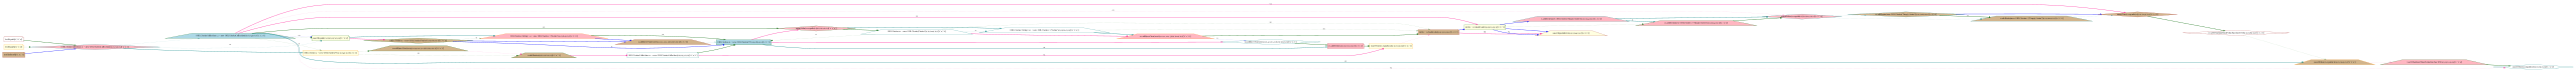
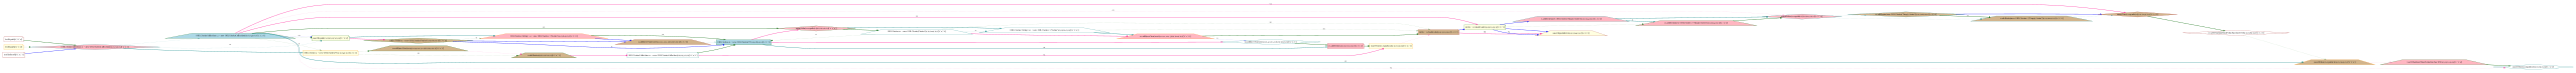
  digraph {
    fontname="Playfair Display"
    rankdir=LR
    node [color=darkgreen fillcolor=lightpink fontname="Playfair Display" shape=trapezium style=filled]
    edge [arrowhead=onormal color=darkgreen fontname="Playfair Display" style=bold]
    n1 [fillcolor=lightyellow label="assertEquals(c1,c2)@@@5@@@['1', '1', '0']" shape=note]
    n2 [color=darkorange label="OHLCSeries<String> s1 = new OHLCSeries<>(\"Series\")@@@6@@@['0', '1', '0']"]
    n3 [fillcolor=tan label="OHLCSeries s1 = new OHLCSeries(\"Series\")@@@6@@@['1', '0', '0']" shape=diamond]
    n4 [fillcolor=lightblue label="OHLCSeries s2 = new OHLCSeries(\"S\")@@@8@@@['1', '1', '1']" shape=note]
    n5 [color=brown fillcolor=tan label="s1.add(new Year(2006),1.0,1.1,1.2,1.3)@@@7@@@['1', '1', '0']"]
    n6 [color=darkorange fillcolor=lightyellow label="OHLCSeries s1 = new OHLCSeries(\"S\")@@@4@@@['0', '0', '1']" shape=note]
    n7 [fillcolor=tan label="s1.add(new Year(2009),1.0,4.0,0.5,2.0)@@@5@@@['0', '0', '1']"]
    n8 [fillcolor=tan label="c1.addSeries(s1)@@@6@@@['0', '0', '1']"]
    n9 [color=teal fillcolor=white label="OHLCSeriesCollection c2 = new OHLCSeriesCollection()@@@7@@@['0', '0', '1']" shape=note]
    n10 [color=teal fillcolor=white label="OHLCSeries<String> s2 = new OHLCSeries<>(\"Series\")@@@10@@@['0', '1', '0']"]
    n11 [color=brown fillcolor=tan label="int h1 = c1.hashCode()@@@12@@@['1', '1', '1']" shape=note]
    n12 [color=darkorange label="s2.add(new Year(2006),1.0,1.1,1.2,1.3)@@@11@@@['1', '1', '0']"]
    n13 [fillcolor=lightyellow label="int h2 = c2.hashCode()@@@13@@@['1', '1', '1']" shape=note]
    n14 [color=brown fillcolor=lightyellow label="assertEquals(h1,h2)@@@14@@@['0', '0', '1']"]
    n15 [color=teal fillcolor=white label="s2.add(new Year(2009),1.0,4.0,0.5,2.0)@@@9@@@['0', '0', '1']" shape=diamond]
    n16 [label="assertFalse(c1.equals(c2))@@@9@@@['1', '1', '0']" shape=diamond]
    n17 [color=brown label="c2.addSeries(s2)@@@10@@@['0', '0', '1']" shape=note]
    n18 [color=teal fillcolor=white label="OHLCSeries s2 = new OHLCSeries(\"Series\")@@@10@@@['1', '0', '0']"]
    n19 [color=darkorange fillcolor=lightyellow label="assertTrue(c1.equals(c2))@@@11@@@['0', '0', '1']" shape=note]
    n20 [label="c1.addSeries(new OHLCSeries<>(\"Empty Series\"))@@@14@@@['0', '1', '0']"]
    n21 [color=teal label="c1.addSeries(new OHLCSeries(\"Empty Series\"))@@@14@@@['1', '0', '0']"]
    n22 [color=darkorange fillcolor=tan label="assertFalse(c1.equals(c2))@@@19@@@['1', '1', '0']"]
    n23 [label="c2.setXPosition(TimePeriodAnchor.END)@@@20@@@['1', '1', '0']"]
    n24 [color=teal fillcolor=white label="assertTrue(c1.equals(c2))@@@21@@@['1', '1', '0']" shape=diamond]
    n25 [color=brown fillcolor=white label="c1.setXPosition(TimePeriodAnchor.END)@@@18@@@['1', '1', '0']" shape=diamond]
    n26 [color=brown fillcolor=tan label="assertTrue(c1.equals(c2))@@@17@@@['1', '1', '0']" shape=diamond]
    n27 [color=brown fillcolor=white label="testEquals['1', '0', '0']" shape=note]
    n28 [color=teal label="OHLCSeriesCollection c1 = new OHLCSeriesCollection()@@@3@@@['1', '1', '1']" shape=diamond]
    n29 [fillcolor=lightblue label="OHLCSeriesCollection c2 = new OHLCSeriesCollection()@@@4@@@['1', '1', '0']"]
    n30 [color=teal label="assertFalse(c1.equals(c2))@@@15@@@['1', '1', '0']" shape=diamond]
    n31 [color=teal fillcolor=tan label="c2.addSeries(new OHLCSeries(\"Empty Series\"))@@@16@@@['1', '0', '0']" shape=diamond]
    n32 [color=teal fillcolor=tan label="c2.addSeries(new OHLCSeries<>(\"Empty Series\"))@@@16@@@['0', '1', '0']"]
    n33 [color=darkorange fillcolor=lightyellow label="testEquals['0', '1', '0']" shape=note]
-   n34 [color=brown fillcolor=tan label="testHashcode['0', '0', '1']" shape=note]
+   n34 [color=brown fillcolor=white label="testHashcode['0', '0', '1']" shape=note]
    n1 -> n2 [arrowhead=dot color=teal]
    n1 -> n3 [arrowhead=dot color=deeppink]
    n2 -> n4 [label=s1]
    n2 -> n5 [arrowhead=dot color=blue]
    n3 -> n2 [label=0 style=dotted]
    n3 -> n4 [arrowhead=dot color=blue label=s1]
    n3 -> n5 [color=blue]
    n4 -> n15 [color=deeppink]
    n4 -> n16 [color=deeppink]
    n4 -> n17 [color=teal label=s2]
    n5 -> n4 [color=teal style=dotted]
    n6 -> n7 [arrowhead=dot style=dotted]
    n6 -> n8 [arrowhead=dot label=s1 style=dotted]
    n7 -> n8 [arrowhead=dot color=deeppink style=dotted]
    n8 -> n9 [arrowhead=dot color=deeppink]
    n9 -> n4 [arrowhead=dot]
    n9 -> n19 [arrowhead=dot color=deeppink label=c2]
    n10 -> n11 [label=s2 style=dotted]
    n10 -> n12 [color=teal]
    n11 -> n13 [arrowhead=dot color=blue]
    n11 -> n14 [arrowhead=dot color=deeppink label=h6]
    n12 -> n11 [arrowhead=dot]
    n12 -> n15 [color=blue label=0 style=dotted]
    n13 -> n14 [arrowhead=dot color=blue label=h2]
    n13 -> n14 [arrowhead=dot color=blue]
    n13 -> n20 [arrowhead=dot style=dotted]
    n13 -> n21 [color=blue]
    n15 -> n17
    n16 -> n10 [color=teal]
    n16 -> n18 [arrowhead=dot]
    n17 -> n19 [arrowhead=dot]
    n18 -> n4 [arrowhead=dot label=0 style=dotted]
    n18 -> n10 [arrowhead=dot color=teal label=0 style=dotted]
    n18 -> n11 [label=s2 style=dotted]
    n18 -> n12 [arrowhead=dot color=deeppink]
    n19 -> n11 [color=deeppink style=dotted]
    n20 -> n30 [arrowhead=dot]
    n21 -> n20 [color=teal label=0]
    n21 -> n30 [arrowhead=dot color=teal]
    n22 -> n23 [color=deeppink style=dotted]
    n23 -> n24
    n25 -> n22 [style=dotted]
    n26 -> n25
    n27 -> n28
    n28 -> n1 [arrowhead=dot color=teal label=c1 style=dotted]
    n28 -> n6 [color=teal]
    n28 -> n29 [color=teal style=dotted]
    n29 -> n1 [arrowhead=dot color=blue label=c2 style=dotted]
    n29 -> n1 [arrowhead=dot style=dotted]
    n29 -> n6 [label=0 style=dotted]
    n29 -> n13 [color=deeppink label=c2]
    n29 -> n16 [label=c2]
    n29 -> n22 [arrowhead=dot color=teal label=c2]
    n29 -> n24 [arrowhead=dot color=deeppink label=c2 style=dotted]
    n29 -> n26 [color=deeppink label=c2]
    n29 -> n30 [color=deeppink label=c2 style=dotted]
    n30 -> n31 [color=teal style=dotted]
    n30 -> n32 [arrowhead=dot color=teal style=dotted]
    n31 -> n26 [color=blue]
    n31 -> n32 [arrowhead=dot label=0]
    n32 -> n26 [color=teal style=dotted]
    n33 -> n28 [arrowhead=dot style=dotted]
    n34 -> n28 [color=blue]
  }
